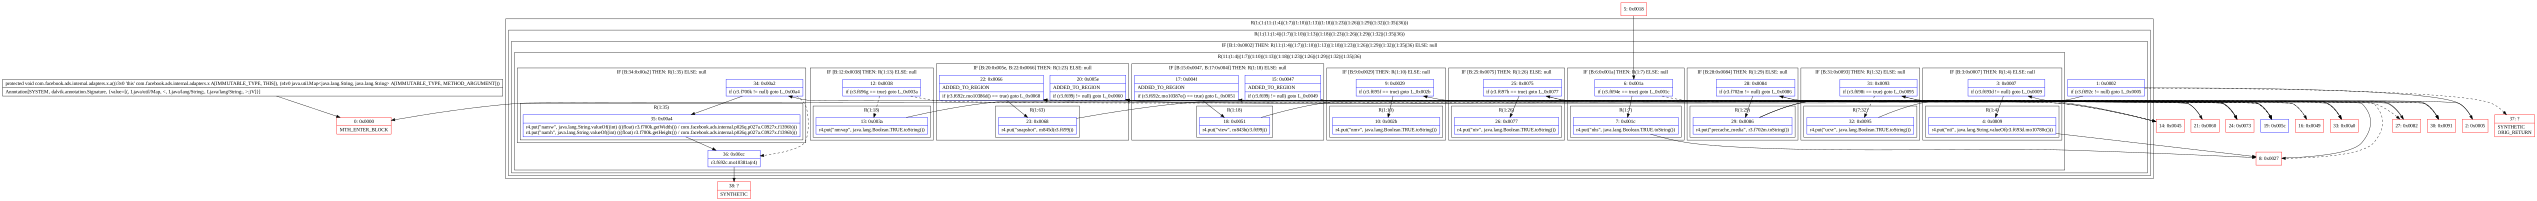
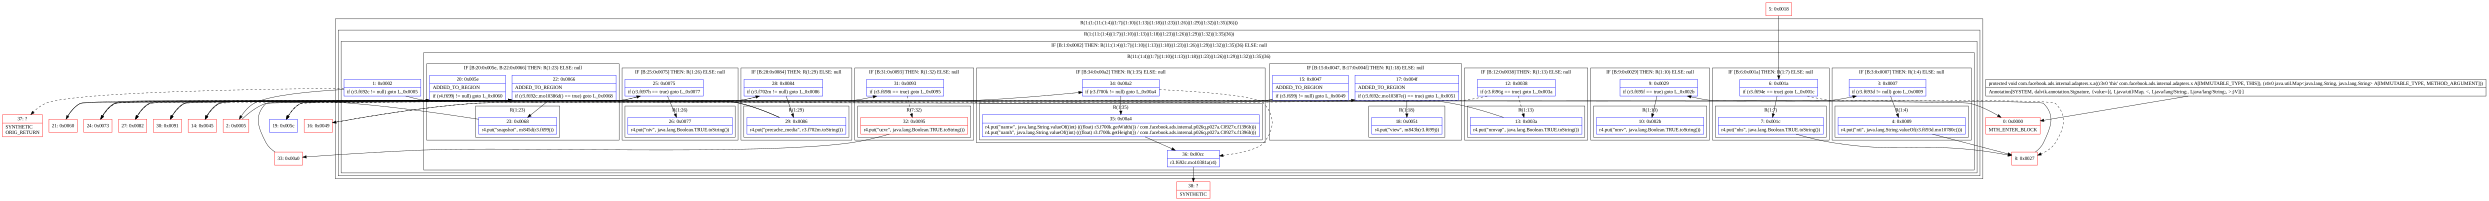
  digraph {
    fontname="Liberation Serif"
    node [color=blue fontname="Liberation Serif" shape=record]
    edge [fontname="Liberation Serif"]
    n1 [label="{4\:\ 0x0009|r4.put(\"nti\", java.lang.String.valueOf(r3.f693d.mo10780c()))\l}"]
    n2 [label="{3\:\ 0x0007|if (r3.f693d != null) goto L_0x0009\l}"]
    n3 [label="{7\:\ 0x001c|r4.put(\"nhs\", java.lang.Boolean.TRUE.toString())\l}"]
    n4 [label="{6\:\ 0x001a|if (r3.f694e == true) goto L_0x001c\l}"]
    n5 [label="{10\:\ 0x002b|r4.put(\"nmv\", java.lang.Boolean.TRUE.toString())\l}"]
    n6 [label="{9\:\ 0x0029|if (r3.f695f == true) goto L_0x002b\l}"]
    n7 [label="{13\:\ 0x003a|r4.put(\"nmvap\", java.lang.Boolean.TRUE.toString())\l}"]
    n8 [label="{12\:\ 0x0038|if (r3.f696g == true) goto L_0x003a\l}"]
    n9 [label="{18\:\ 0x0051|r4.put(\"view\", m843b(r3.f699j))\l}"]
    n10 [label="{15\:\ 0x0047|ADDED_TO_REGION\l|if (r3.f699j != null) goto L_0x0049\l}"]
    n11 [label="{17\:\ 0x004f|ADDED_TO_REGION\l|if (r3.f692c.mo10387e() == true) goto L_0x0051\l}"]
    n12 [label="{23\:\ 0x0068|r4.put(\"snapshot\", m845d(r3.f699j))\l}"]
-   n13 [label="{20\:\ 0x005e|ADDED_TO_REGION\l|if (r3.f699j != null) goto L_0x0060\l}"]
+   n13 [label="{20\:\ 0x005e|ADDED_TO_REGION\l|if (r4.f699j != null) goto L_0x0060\l}"]
    n14 [label="{22\:\ 0x0066|ADDED_TO_REGION\l|if (r3.f692c.mo10386d() == true) goto L_0x0068\l}"]
    n15 [label="{26\:\ 0x0077|r4.put(\"niv\", java.lang.Boolean.TRUE.toString())\l}"]
    n16 [label="{25\:\ 0x0075|if (r3.f697h == true) goto L_0x0077\l}"]
    n17 [label="{29\:\ 0x0086|r4.put(\"precache_media\", r3.f702m.toString())\l}"]
    n18 [label="{28\:\ 0x0084|if (r3.f702m != null) goto L_0x0086\l}"]
-   n19 [label="{32\:\ 0x0095|r4.put(\"ucvr\", java.lang.Boolean.TRUE.toString())\l}"]
+   n19 [color=red label="{32\:\ 0x0095|r4.put(\"ucvr\", java.lang.Boolean.TRUE.toString())\l}"]
    n20 [label="{31\:\ 0x0093|if (r3.f698i == true) goto L_0x0095\l}"]
    n21 [label="{35\:\ 0x00a4|r4.put(\"namw\", java.lang.String.valueOf((int) (((float) r3.f700k.getWidth()) \/ com.facebook.ads.internal.p026q.p027a.C0927x.f1396b)))\lr4.put(\"namh\", java.lang.String.valueOf((int) (((float) r3.f700k.getHeight()) \/ com.facebook.ads.internal.p026q.p027a.C0927x.f1396b)))\l}"]
    n22 [label="{34\:\ 0x00a2|if (r3.f700k != null) goto L_0x00a4\l}"]
    n23 [label="{36\:\ 0x00cc|r3.f692c.mo10381a(r4)\l}"]
    n24 [label="{1\:\ 0x0002|if (r3.f692c != null) goto L_0x0005\l}"]
    n25 [color=red label="{8\:\ 0x0027}"]
    n26 [color=red label="{14\:\ 0x0045}"]
    n27 [label="{19\:\ 0x005c}"]
    n28 [color=red label="{16\:\ 0x0049}"]
    n29 [color=red label="{24\:\ 0x0073}"]
    n30 [color=red label="{21\:\ 0x0060}"]
    n31 [color=red label="{27\:\ 0x0082}"]
    n32 [color=red label="{30\:\ 0x0091}"]
    n33 [color=red label="{33\:\ 0x00a0}"]
    n34 [color=red label="{38\:\ ?|SYNTHETIC\l}"]
    n35 [color=red label="{2\:\ 0x0005}"]
    n36 [color=red label="{37\:\ ?|SYNTHETIC\lORIG_RETURN\l}"]
    n37 [color=red label="{0\:\ 0x0000|MTH_ENTER_BLOCK\l}"]
    n38 [color=red label="{5\:\ 0x0018}"]
    n39 [label="{protected void com.facebook.ads.internal.adapters.x.a((r3v0 'this' com.facebook.ads.internal.adapters.x A[IMMUTABLE_TYPE, THIS]), (r4v0 java.util.Map\<java.lang.String, java.lang.String\> A[IMMUTABLE_TYPE, METHOD_ARGUMENT]))  | Annotation[SYSTEM, dalvik.annotation.Signature, \{value=[(, Ljava\/util\/Map, \<, Ljava\/lang\/String;, Ljava\/lang\/String;, \>;)V]\}]\l}" color=""]
    subgraph cluster_1 {
      label="R(1:(1:(11:(1:4)|(1:7)|(1:10)|(1:13)|(1:18)|(1:23)|(1:26)|(1:29)|(1:32)|(1:35)|36)))"
      subgraph cluster_2 {
        label="R(1:(11:(1:4)|(1:7)|(1:10)|(1:13)|(1:18)|(1:23)|(1:26)|(1:29)|(1:32)|(1:35)|36))"
        subgraph cluster_3 {
          label="IF [B:1:0x0002] THEN: R(11:(1:4)|(1:7)|(1:10)|(1:13)|(1:18)|(1:23)|(1:26)|(1:29)|(1:32)|(1:35)|36) ELSE: null"
          n24
          subgraph cluster_4 {
            label="R(11:(1:4)|(1:7)|(1:10)|(1:13)|(1:18)|(1:23)|(1:26)|(1:29)|(1:32)|(1:35)|36)"
            n23
            subgraph cluster_5 {
              label="IF [B:3:0x0007] THEN: R(1:4) ELSE: null"
              n2
              subgraph cluster_6 {
                label="R(1:4)"
                n1
              }
            }
            subgraph cluster_7 {
              label="IF [B:6:0x001a] THEN: R(1:7) ELSE: null"
              n4
              subgraph cluster_8 {
                label="R(1:7)"
                n3
              }
            }
            subgraph cluster_9 {
              label="IF [B:9:0x0029] THEN: R(1:10) ELSE: null"
              n6
              subgraph cluster_10 {
                label="R(1:10)"
                n5
              }
            }
            subgraph cluster_11 {
              label="IF [B:12:0x0038] THEN: R(1:13) ELSE: null"
              n8
              subgraph cluster_12 {
                label="R(1:13)"
                n7
              }
            }
            subgraph cluster_13 {
              label="IF [B:15:0x0047, B:17:0x004f] THEN: R(1:18) ELSE: null"
              n10
              n11
              subgraph cluster_14 {
                label="R(1:18)"
                n9
              }
            }
            subgraph cluster_15 {
              label="IF [B:20:0x005e, B:22:0x0066] THEN: R(1:23) ELSE: null"
              n13
              n14
              subgraph cluster_16 {
-               label="R(1:63)"
+               label="R(1:23)"
                n12
              }
            }
            subgraph cluster_17 {
              label="IF [B:25:0x0075] THEN: R(1:26) ELSE: null"
              n16
              subgraph cluster_18 {
                label="R(1:26)"
                n15
              }
            }
            subgraph cluster_19 {
              label="IF [B:28:0x0084] THEN: R(1:29) ELSE: null"
              n18
              subgraph cluster_20 {
                label="R(1:29)"
                n17
              }
            }
            subgraph cluster_21 {
              label="IF [B:31:0x0093] THEN: R(1:32) ELSE: null"
              n20
              subgraph cluster_22 {
                label="R(7:32)"
                n19
              }
            }
            subgraph cluster_23 {
              label="IF [B:34:0x00a2] THEN: R(1:35) ELSE: null"
              n22
              subgraph cluster_24 {
                label="R(1:35)"
                n21
              }
            }
          }
        }
      }
    }
    n1 -> n25
    n2 -> n1
    n3 -> n25
    n4 -> n3
    n4 -> n25 [style=dashed]
    n6 -> n5
    n7 -> n26
    n8 -> n7 [style=dashed]
    n8 -> n26 [style=dashed]
-   n9 -> n27
    n10 -> n27 [style=dashed]
    n10 -> n28
    n11 -> n9
    n11 -> n27 [style=dashed]
    n12 -> n29
    n13 -> n29 [style=dashed]
    n13 -> n30
    n14 -> n12
    n16 -> n15
    n16 -> n31 [style=dashed]
    n17 -> n31
    n17 -> n32
    n18 -> n17
    n18 -> n32 [style=dashed]
    n19 -> n33
    n20 -> n19 [style=dashed]
-   n20 -> n33 [style=dashed]
    n21 -> n23
    n22 -> n21
    n22 -> n23 [style=dashed]
    n23 -> n34
    n24 -> n35
    n24 -> n36 [style=dashed]
    n24 -> n37
    n25 -> n6
    n26 -> n13
    n27 -> n13
    n28 -> n11 [style=dashed]
    n29 -> n14 [style=dashed]
    n29 -> n16
    n30 -> n14
    n31 -> n18
    n32 -> n20
    n33 -> n22
    n35 -> n2
    n38 -> n4
    n39 -> n37
  }
